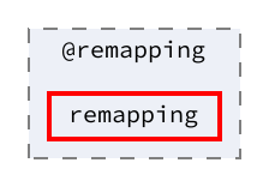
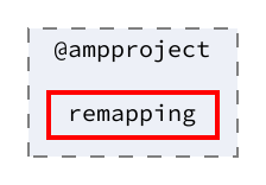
  digraph {
    compound=true
    fontname="Source Code Pro"
    n1 [color=red fillcolor="#edf0f7" fontname="Source Code Pro" fontsize=10 height=0.2 label=remapping shape=box style="filled,bold" width=0.4]
    subgraph cluster_1 {
      bgcolor="#edf0f7"
      fontsize=10
-     label="@remapping"
+     label="@ampproject"
      pencolor=grey50
      style="filled,dashed"
      n1
    }
  }
